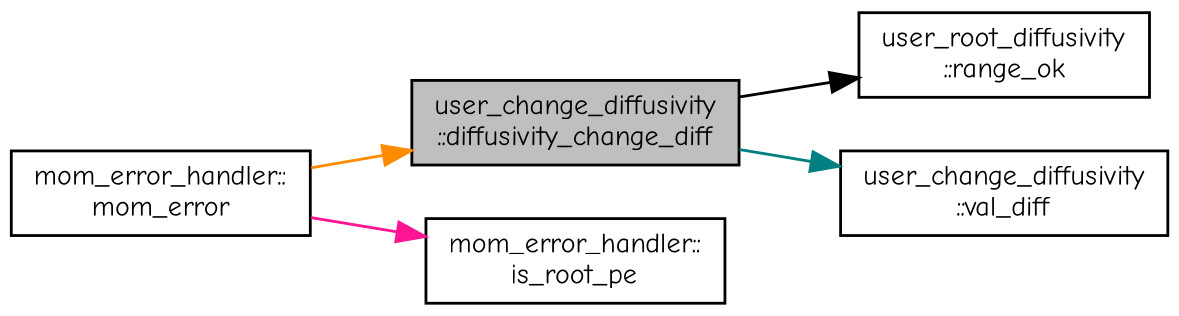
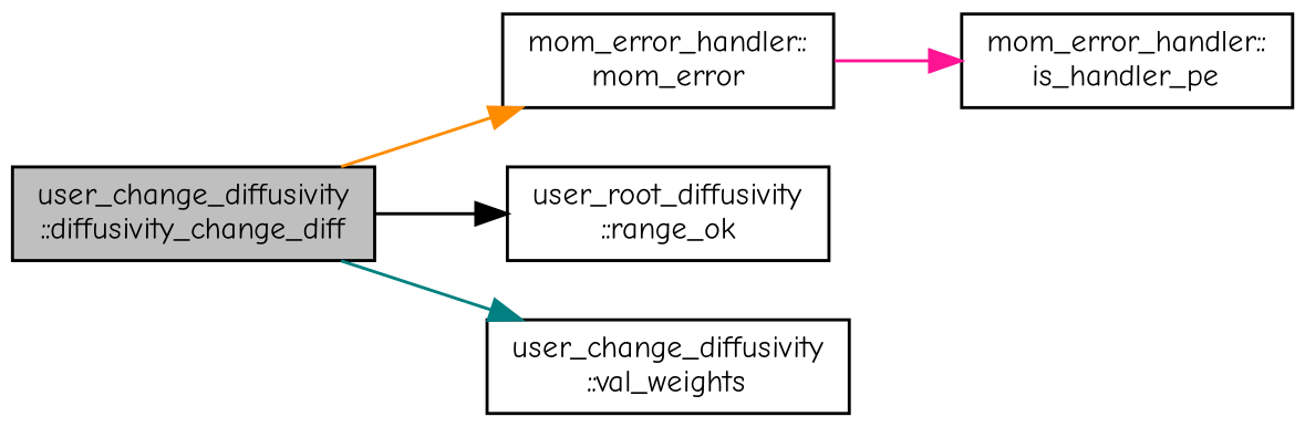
  digraph {
    fontname="Comic Neue"
    rankdir=LR
    node [color=black fillcolor=white fontname="Comic Neue" fontsize=10 shape=record style=filled]
    edge [fontname="Comic Neue" fontsize=10 labelfontname=Helvetica labelfontsize=10 style=solid]
    n1 [fillcolor=grey75 fontcolor=black height=0.2 label="user_change_diffusivity\l::diffusivity_change_diff" width=0.4]
    n2 [height=0.2 label="mom_error_handler::\lmom_error" width=0.4]
    n3 [height=0.2 label="user_root_diffusivity\l::range_ok" width=0.4]
-   n4 [height=0.2 label="user_change_diffusivity\l::val_diff" width=0.4]
-   n5 [height=0.2 label="mom_error_handler::\lis_root_pe" width=0.4]
-   n2 -> n1 [color=darkorange]
+   n4 [height=0.2 label="user_change_diffusivity\l::val_weights" width=0.4]
+   n5 [height=0.2 label="mom_error_handler::\lis_handler_pe" width=0.4]
+   n1 -> n2 [color=darkorange]
    n1 -> n3 [color=black]
    n1 -> n4 [color=teal]
    n2 -> n5 [color=deeppink]
  }
